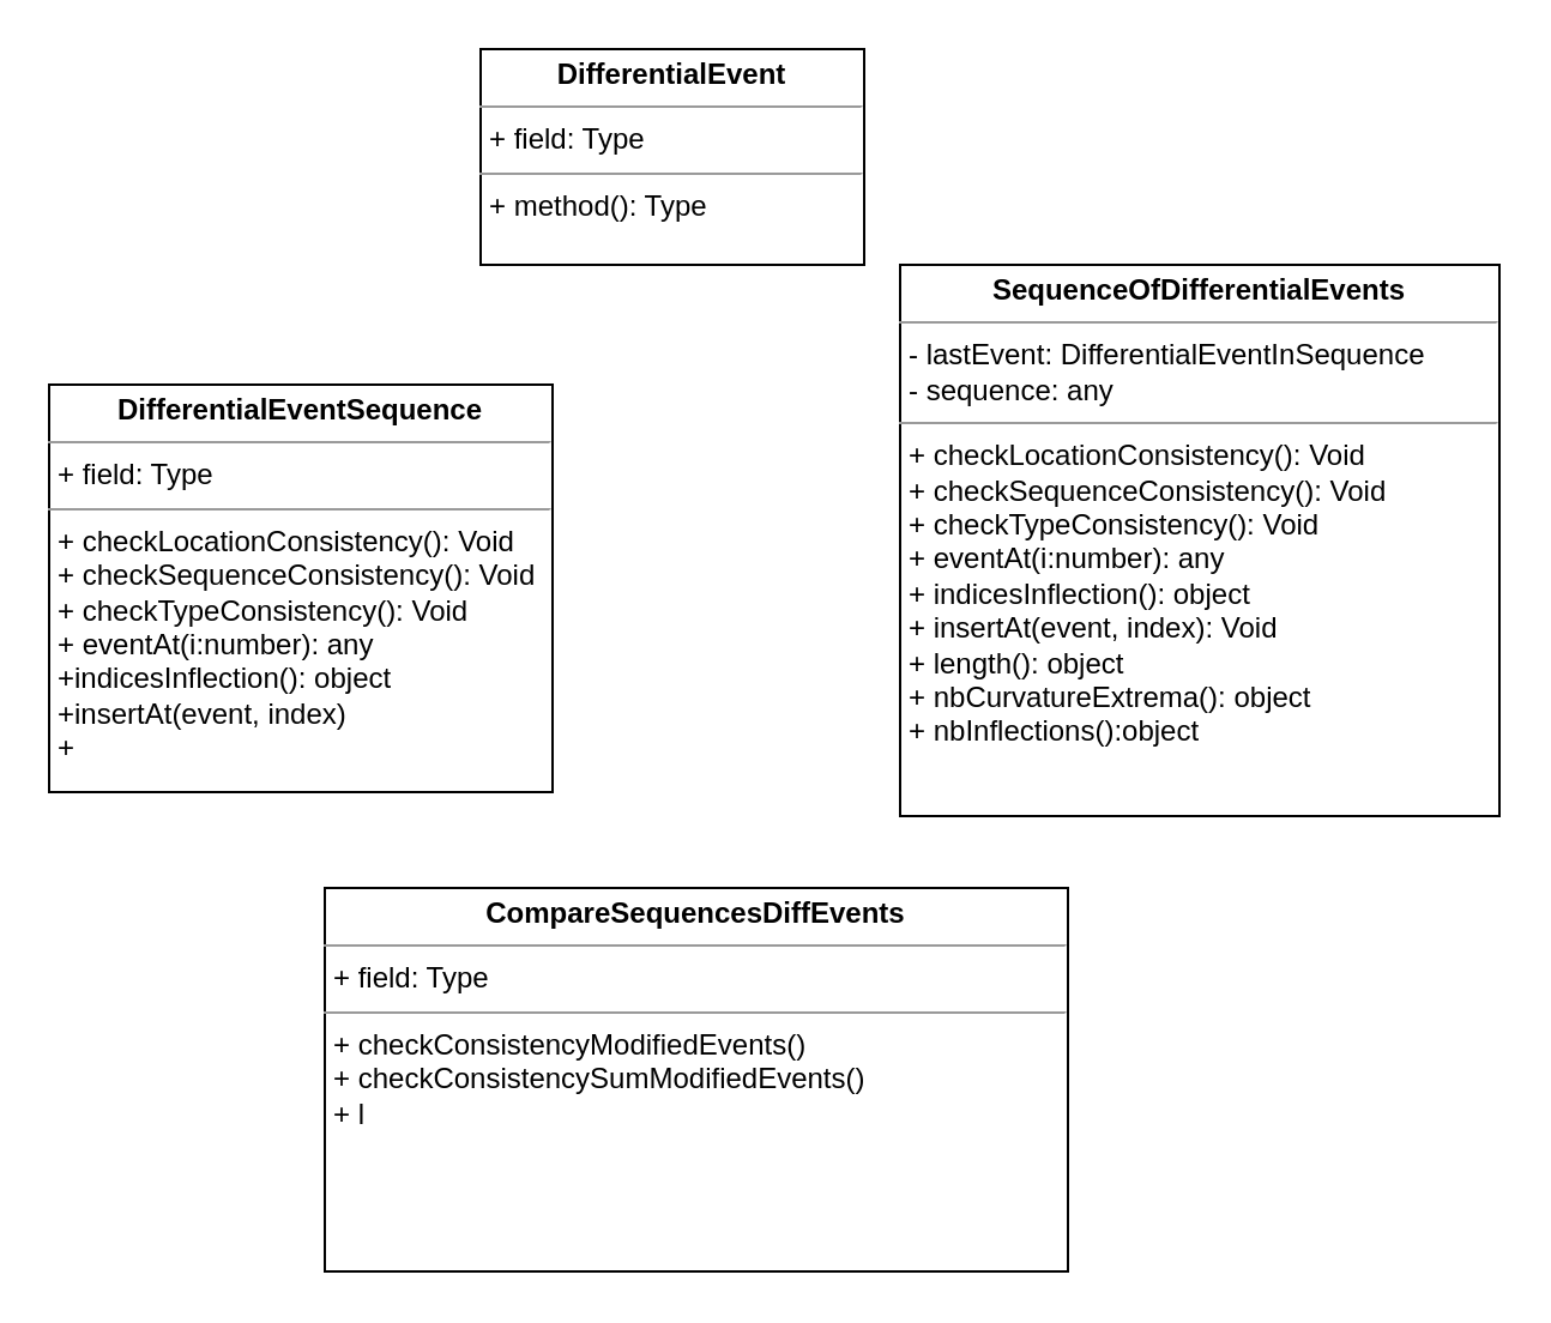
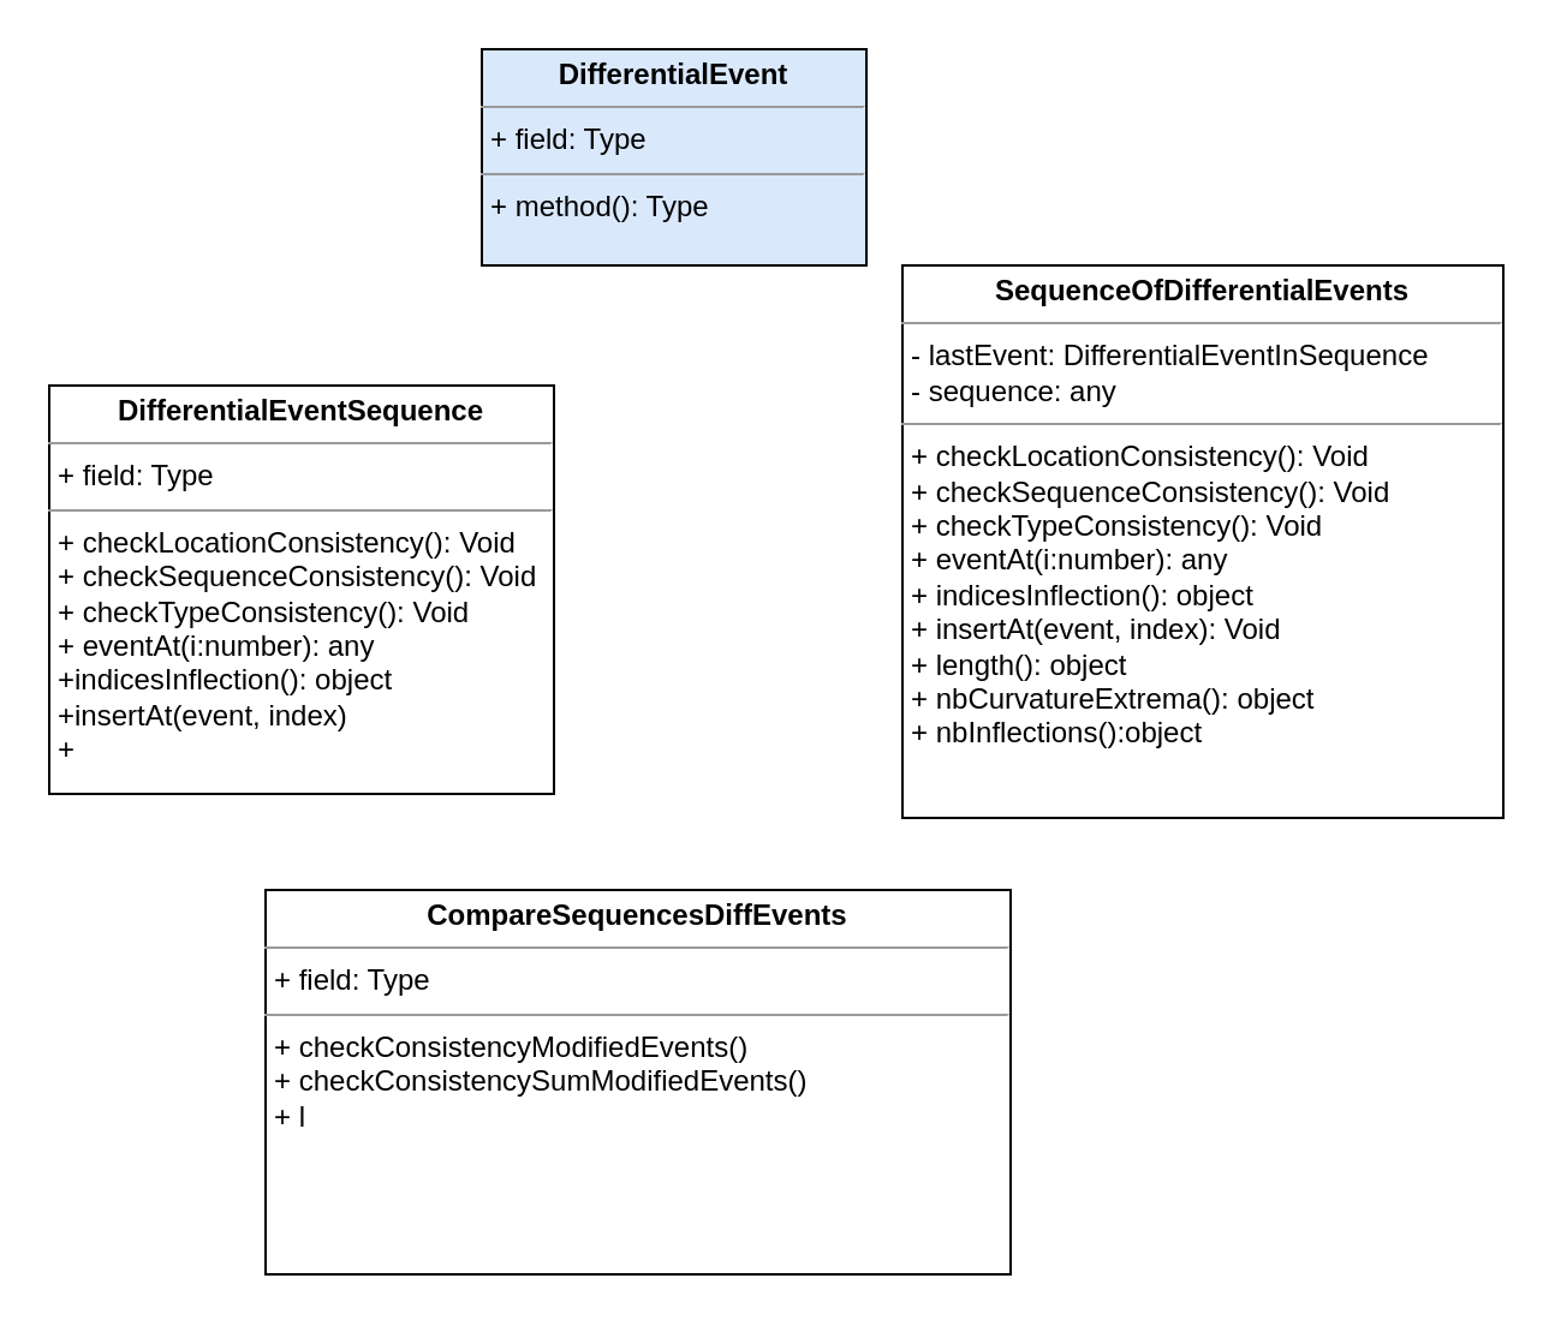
  <mxCell id="0" />
  <mxCell id="1" parent="0" />
- <mxCell id="2" value="&lt;p style=&quot;margin: 0px ; margin-top: 4px ; text-align: center&quot;&gt;&lt;b&gt;DifferentialEvent&lt;/b&gt;&lt;/p&gt;&lt;hr size=&quot;1&quot;&gt;&lt;p style=&quot;margin: 0px ; margin-left: 4px&quot;&gt;+ field: Type&lt;/p&gt;&lt;hr size=&quot;1&quot;&gt;&lt;p style=&quot;margin: 0px ; margin-left: 4px&quot;&gt;+ method(): Type&lt;/p&gt;" style="verticalAlign=top;align=left;overflow=fill;fontSize=12;fontFamily=Helvetica;html=1;" parent="1" vertex="1"><mxGeometry x="200" y="20" width="160" height="90" as="geometry" /></mxCell>
- <mxCell id="3" value="&lt;p style=&quot;margin: 0px ; margin-top: 4px ; text-align: center&quot;&gt;&lt;b&gt;CompareSequencesDiffEvents&lt;/b&gt;&lt;/p&gt;&lt;hr size=&quot;1&quot;&gt;&lt;p style=&quot;margin: 0px ; margin-left: 4px&quot;&gt;+ field: Type&lt;/p&gt;&lt;hr size=&quot;1&quot;&gt;&lt;p style=&quot;margin: 0px ; margin-left: 4px&quot;&gt;+ checkConsistencyModifiedEvents()&lt;/p&gt;&lt;p style=&quot;margin: 0px ; margin-left: 4px&quot;&gt;+ checkConsistencySumModifiedEvents()&lt;/p&gt;&lt;p style=&quot;margin: 0px ; margin-left: 4px&quot;&gt;+ l&lt;/p&gt;&lt;p style=&quot;margin: 0px ; margin-left: 4px&quot;&gt;&lt;br&gt;&lt;/p&gt;" style="verticalAlign=top;align=left;overflow=fill;fontSize=12;fontFamily=Helvetica;html=1;" parent="1" vertex="1"><mxGeometry x="135" y="370" width="310" height="160" as="geometry" /></mxCell>
+ <mxCell id="2" value="&lt;p style=&quot;margin: 0px ; margin-top: 4px ; text-align: center&quot;&gt;&lt;b&gt;DifferentialEvent&lt;/b&gt;&lt;/p&gt;&lt;hr size=&quot;1&quot;&gt;&lt;p style=&quot;margin: 0px ; margin-left: 4px&quot;&gt;+ field: Type&lt;/p&gt;&lt;hr size=&quot;1&quot;&gt;&lt;p style=&quot;margin: 0px ; margin-left: 4px&quot;&gt;+ method(): Type&lt;/p&gt;" style="verticalAlign=top;align=left;overflow=fill;fontSize=12;fontFamily=Helvetica;html=1;fillColor=#dae8fc;" parent="1" vertex="1"><mxGeometry x="200" y="20" width="160" height="90" as="geometry" /></mxCell>
+ <mxCell id="3" value="&lt;p style=&quot;margin: 0px ; margin-top: 4px ; text-align: center&quot;&gt;&lt;b&gt;CompareSequencesDiffEvents&lt;/b&gt;&lt;/p&gt;&lt;hr size=&quot;1&quot;&gt;&lt;p style=&quot;margin: 0px ; margin-left: 4px&quot;&gt;+ field: Type&lt;/p&gt;&lt;hr size=&quot;1&quot;&gt;&lt;p style=&quot;margin: 0px ; margin-left: 4px&quot;&gt;+ checkConsistencyModifiedEvents()&lt;/p&gt;&lt;p style=&quot;margin: 0px ; margin-left: 4px&quot;&gt;+ checkConsistencySumModifiedEvents()&lt;/p&gt;&lt;p style=&quot;margin: 0px ; margin-left: 4px&quot;&gt;+ l&lt;/p&gt;&lt;p style=&quot;margin: 0px ; margin-left: 4px&quot;&gt;&lt;br&gt;&lt;/p&gt;" style="verticalAlign=top;align=left;overflow=fill;fontSize=12;fontFamily=Helvetica;html=1;" parent="1" vertex="1"><mxGeometry x="110" y="370" width="310" height="160" as="geometry" /></mxCell>
  <mxCell id="4" value="&lt;p style=&quot;margin: 0px ; margin-top: 4px ; text-align: center&quot;&gt;&lt;b&gt;DifferentialEventSequence&lt;/b&gt;&lt;/p&gt;&lt;hr size=&quot;1&quot;&gt;&lt;p style=&quot;margin: 0px ; margin-left: 4px&quot;&gt;+ field: Type&lt;/p&gt;&lt;hr size=&quot;1&quot;&gt;&lt;p style=&quot;margin: 0px ; margin-left: 4px&quot;&gt;+ checkLocationConsistency(): Void&lt;/p&gt;&lt;p style=&quot;margin: 0px ; margin-left: 4px&quot;&gt;+ checkSequenceConsistency(): Void&lt;/p&gt;&lt;p style=&quot;margin: 0px ; margin-left: 4px&quot;&gt;+ checkTypeConsistency(): Void&lt;/p&gt;&lt;p style=&quot;margin: 0px ; margin-left: 4px&quot;&gt;+ eventAt(i:number): any&lt;/p&gt;&lt;p style=&quot;margin: 0px ; margin-left: 4px&quot;&gt;+indicesInflection(): object&lt;/p&gt;&lt;p style=&quot;margin: 0px ; margin-left: 4px&quot;&gt;+insertAt(event, index)&lt;/p&gt;&lt;p style=&quot;margin: 0px ; margin-left: 4px&quot;&gt;+&lt;/p&gt;" style="verticalAlign=top;align=left;overflow=fill;fontSize=12;fontFamily=Helvetica;html=1;" parent="1" vertex="1"><mxGeometry x="20" y="160" width="210" height="170" as="geometry" /></mxCell>
  <mxCell id="5" value="&lt;p style=&quot;margin: 0px ; margin-top: 4px ; text-align: center&quot;&gt;&lt;b&gt;SequenceOfDifferentialEvents&lt;/b&gt;&lt;/p&gt;&lt;hr size=&quot;1&quot;&gt;&lt;p style=&quot;margin: 0px ; margin-left: 4px&quot;&gt;- lastEvent: DifferentialEventInSequence&lt;/p&gt;&lt;p style=&quot;margin: 0px ; margin-left: 4px&quot;&gt;- sequence: any&lt;/p&gt;&lt;hr size=&quot;1&quot;&gt;&lt;p style=&quot;margin: 0px ; margin-left: 4px&quot;&gt;+ checkLocationConsistency(): Void&lt;/p&gt;&lt;p style=&quot;margin: 0px ; margin-left: 4px&quot;&gt;+ checkSequenceConsistency(): Void&lt;/p&gt;&lt;p style=&quot;margin: 0px ; margin-left: 4px&quot;&gt;+ checkTypeConsistency(): Void&lt;/p&gt;&lt;p style=&quot;margin: 0px ; margin-left: 4px&quot;&gt;+ eventAt(i:number): any&lt;/p&gt;&lt;p style=&quot;margin: 0px ; margin-left: 4px&quot;&gt;+ indicesInflection(): object&lt;/p&gt;&lt;p style=&quot;margin: 0px ; margin-left: 4px&quot;&gt;+ insertAt(event, index): Void&lt;/p&gt;&lt;p style=&quot;margin: 0px ; margin-left: 4px&quot;&gt;+ length(): object&lt;/p&gt;&lt;p style=&quot;margin: 0px ; margin-left: 4px&quot;&gt;+ nbCurvatureExtrema(): object&lt;/p&gt;&lt;p style=&quot;margin: 0px ; margin-left: 4px&quot;&gt;+ nbInflections():object&lt;/p&gt;" style="verticalAlign=top;align=left;overflow=fill;fontSize=12;fontFamily=Helvetica;html=1;" parent="1" vertex="1"><mxGeometry x="375" y="110" width="250" height="230" as="geometry" /></mxCell>
